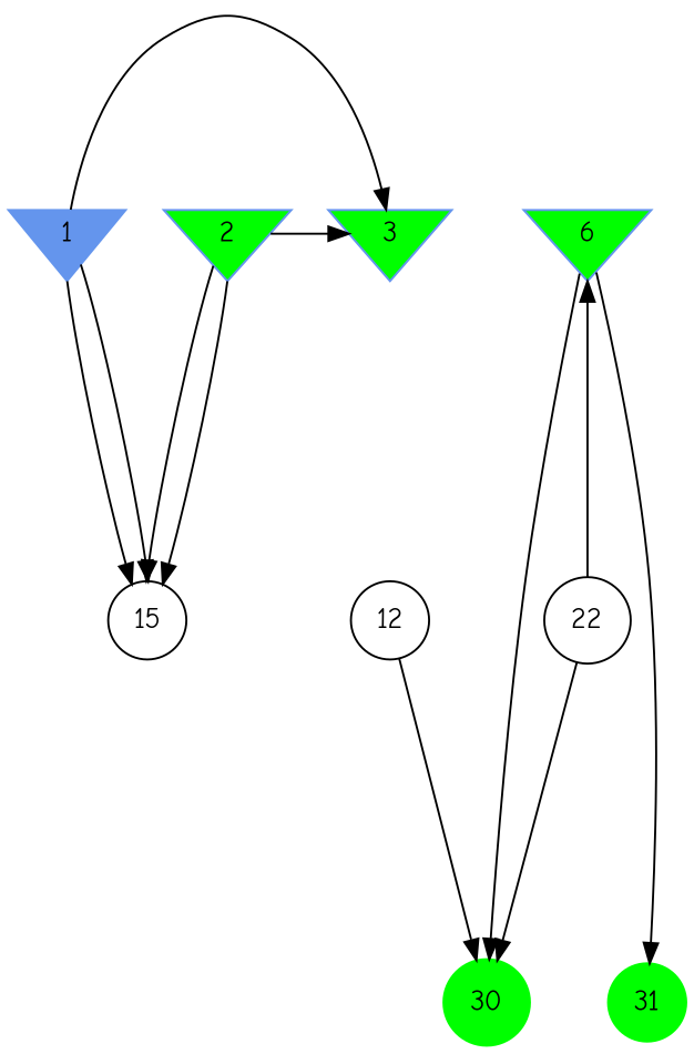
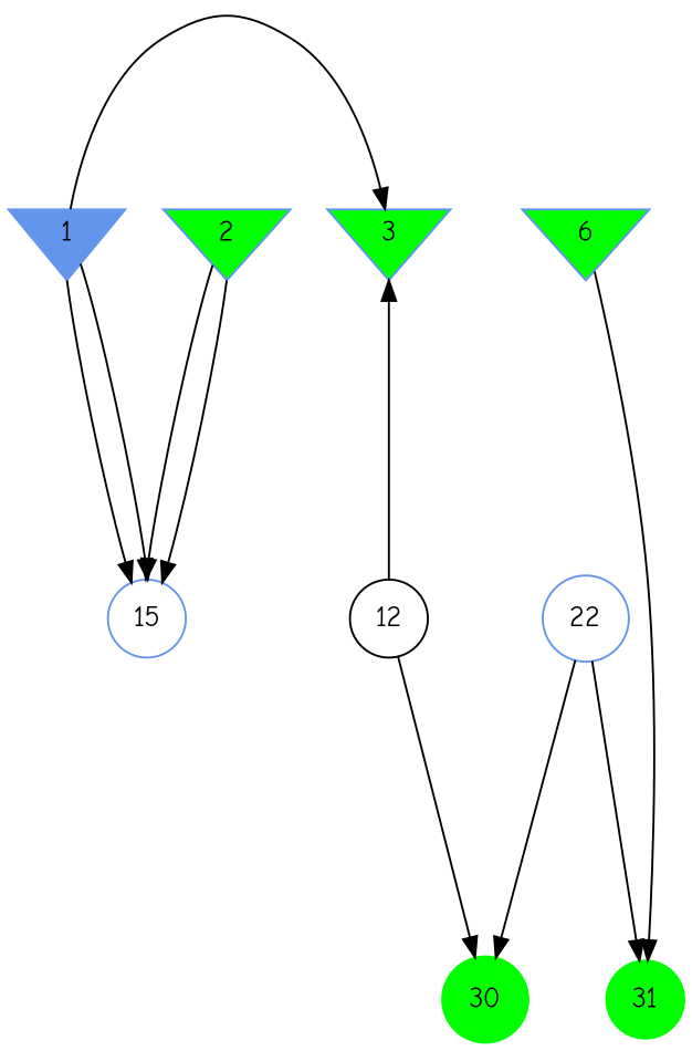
  digraph {
    fontname="Comic Neue"
    ranksep=2.0
    node [color=cornflowerblue fontname="Comic Neue" shape=circle style=filled]
    edge [fontname="Comic Neue"]
    1 [shape=invtriangle]
    2 [fillcolor=green shape=invtriangle]
    3 [fillcolor=green shape=invtriangle]
    6 [fillcolor=green shape=invtriangle]
    12 [color=black style=""]
-   15 [color=black style=""]
-   22 [color=black style=""]
+   15 [style=""]
+   22 [style=""]
    30 [color=green]
    31 [color=green]
    subgraph sub_1 {
      rank=same
      1
      2
      3
      6
    }
    subgraph sub_2 {
      rank=same
      12
      15
      22
    }
    subgraph sub_3 {
      rank=same
      30
      31
    }
    1 -> 3
    1 -> 15
    1 -> 15
-   2 -> 3
+   12 -> 3
    2 -> 15
    2 -> 15
-   6 -> 30
    6 -> 31
    12 -> 30
    22 -> 30
-   22 -> 6
+   22 -> 31
  }
